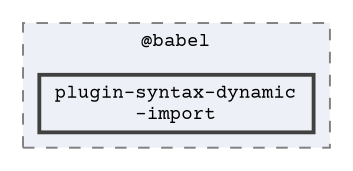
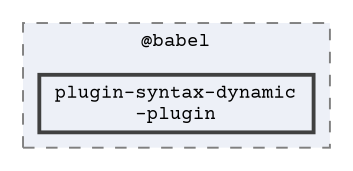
  digraph {
    compound=true
    fontname="Courier Prime"
-   n1 [color=grey25 fillcolor="#edf0f7" fontname="Courier Prime" fontsize=10 height=0.2 label="plugin-syntax-dynamic\l-import" shape=box style="filled,bold" width=0.4]
+   n1 [color=grey25 fillcolor="#edf0f7" fontname="Courier Prime" fontsize=10 height=0.2 label="plugin-syntax-dynamic\l-plugin" shape=box style="filled,bold" width=0.4]
    subgraph cluster_1 {
      bgcolor="#edf0f7"
      fontsize=10
      label="@babel"
      pencolor=grey50
      style="filled,dashed"
      n1
    }
  }
